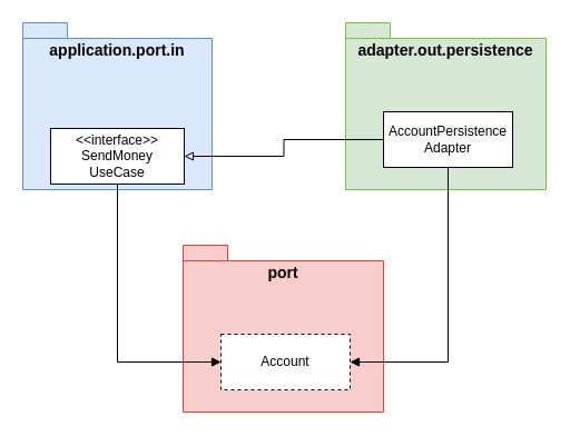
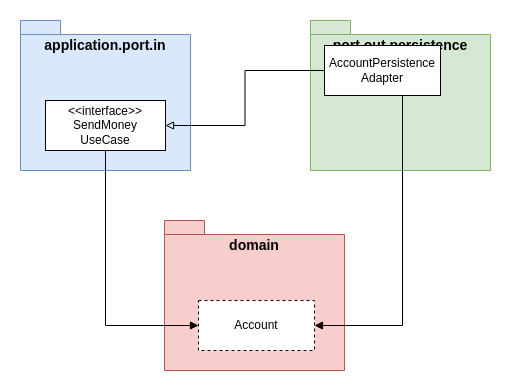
  <mxCell id="0" />
  <mxCell id="1" parent="0" />
  <mxCell id="2" value="application.port.in" style="shape=folder;fontStyle=1;spacingTop=10;tabWidth=40;tabHeight=14;tabPosition=left;html=1;whiteSpace=wrap;verticalAlign=top;horizontal=1;fontSize=14;fillColor=#dae8fc;strokeColor=#6c8ebf;" vertex="1" parent="1"><mxGeometry x="20" y="20" width="170" height="150" as="geometry" /></mxCell>
- <mxCell id="3" value="&amp;lt;&amp;lt;interface&amp;gt;&amp;gt;&lt;div&gt;SendMoney&lt;/div&gt;&lt;div&gt;UseCase&lt;/div&gt;" style="rounded=0;whiteSpace=wrap;html=1;" vertex="1" parent="1"><mxGeometry x="45" y="115" width="120" height="50" as="geometry" /></mxCell>
- <mxCell id="4" value="adapter.out.persistence" style="shape=folder;fontStyle=1;spacingTop=10;tabWidth=40;tabHeight=14;tabPosition=left;html=1;whiteSpace=wrap;verticalAlign=top;horizontal=1;fontSize=14;fillColor=#d5e8d4;strokeColor=#82b366;" vertex="1" parent="1"><mxGeometry x="310" y="20" width="180" height="150" as="geometry" /></mxCell>
+ <mxCell id="3" value="&amp;lt;&amp;lt;interface&amp;gt;&amp;gt;&lt;div&gt;SendMoney&lt;/div&gt;&lt;div&gt;UseCase&lt;/div&gt;" style="rounded=0;whiteSpace=wrap;html=1;" vertex="1" parent="1"><mxGeometry x="45" y="100" width="120" height="50" as="geometry" /></mxCell>
+ <mxCell id="4" value="port.out.persistence" style="shape=folder;fontStyle=1;spacingTop=10;tabWidth=40;tabHeight=14;tabPosition=left;html=1;whiteSpace=wrap;verticalAlign=top;horizontal=1;fontSize=14;fillColor=#d5e8d4;strokeColor=#82b366;" vertex="1" parent="1"><mxGeometry x="310" y="20" width="180" height="150" as="geometry" /></mxCell>
  <mxCell id="5" style="edgeStyle=orthogonalEdgeStyle;rounded=0;orthogonalLoop=1;jettySize=auto;html=1;entryX=1;entryY=0.5;entryDx=0;entryDy=0;endArrow=block;endFill=0;" edge="1" parent="1" source="6" target="3"><mxGeometry relative="1" as="geometry" /></mxCell>
- <mxCell id="6" value="AccountPersistence&lt;div&gt;Adapter&lt;/div&gt;" style="rounded=0;whiteSpace=wrap;html=1;" vertex="1" parent="1"><mxGeometry x="344" y="100" width="116" height="50" as="geometry" /></mxCell>
- <mxCell id="7" value="port" style="shape=folder;fontStyle=1;spacingTop=10;tabWidth=40;tabHeight=14;tabPosition=left;html=1;whiteSpace=wrap;verticalAlign=top;horizontal=1;fontSize=14;fillColor=#f8cecc;strokeColor=#b85450;" vertex="1" parent="1"><mxGeometry x="164" y="220" width="180" height="150" as="geometry" /></mxCell>
+ <mxCell id="6" value="AccountPersistence&lt;div&gt;Adapter&lt;/div&gt;" style="rounded=0;whiteSpace=wrap;html=1;" vertex="1" parent="1"><mxGeometry x="324" y="45" width="116" height="50" as="geometry" /></mxCell>
+ <mxCell id="7" value="domain" style="shape=folder;fontStyle=1;spacingTop=10;tabWidth=40;tabHeight=14;tabPosition=left;html=1;whiteSpace=wrap;verticalAlign=top;horizontal=1;fontSize=14;fillColor=#f8cecc;strokeColor=#b85450;" vertex="1" parent="1"><mxGeometry x="164" y="220" width="180" height="150" as="geometry" /></mxCell>
  <mxCell id="8" value="Account" style="rounded=0;whiteSpace=wrap;html=1;dashed=1;" vertex="1" parent="1"><mxGeometry x="198" y="300" width="116" height="50" as="geometry" /></mxCell>
  <mxCell id="9" style="edgeStyle=orthogonalEdgeStyle;rounded=0;orthogonalLoop=1;jettySize=auto;html=1;entryX=1;entryY=0.5;entryDx=0;entryDy=0;endArrow=block;endFill=1;" edge="1" parent="1" source="6" target="8"><mxGeometry relative="1" as="geometry"><Array as="points"><mxPoint x="402" y="325" /></Array></mxGeometry></mxCell>
  <mxCell id="10" style="edgeStyle=orthogonalEdgeStyle;rounded=0;orthogonalLoop=1;jettySize=auto;html=1;entryX=0;entryY=0.5;entryDx=0;entryDy=0;endArrow=block;endFill=1;" edge="1" parent="1" source="3" target="8"><mxGeometry relative="1" as="geometry"><Array as="points"><mxPoint x="105" y="325" /></Array></mxGeometry></mxCell>
